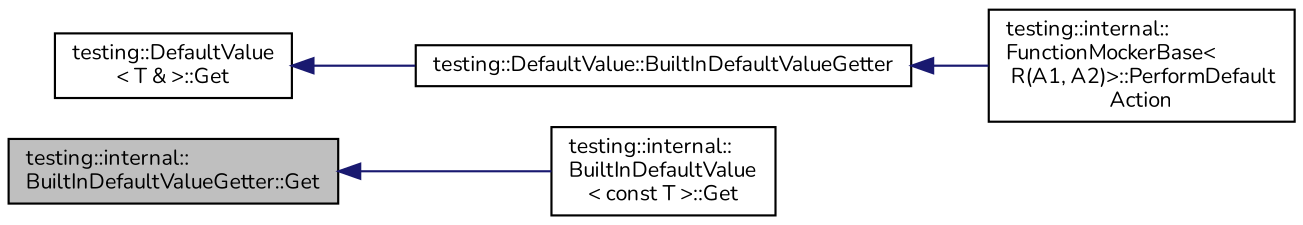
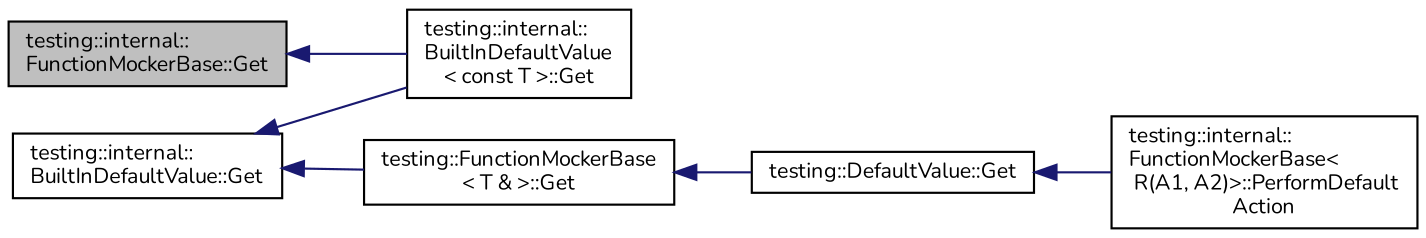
  digraph {
    fontname=Nunito
    rankdir=LR
    node [color=black fillcolor=white fontname=Nunito fontsize=10 shape=record style=filled]
    edge [color=midnightblue dir=back fontname=Nunito fontsize=10 labelfontname=Helvetica labelfontsize=10 style=solid]
-   n1 [fillcolor=grey75 fontcolor=black height=0.2 label="testing::internal::\lBuiltInDefaultValueGetter::Get" width=0.4]
+   n1 [fillcolor=grey75 fontcolor=black height=0.2 label="testing::internal::\lFunctionMockerBase::Get" width=0.4]
    n2 [height=0.2 label="testing::internal::\lBuiltInDefaultValue\l\< const T \>::Get" width=0.4]
-   n4 [height=0.2 label="testing::DefaultValue\l\< T & \>::Get" width=0.4]
-   n5 [height=0.2 label="testing::DefaultValue::BuiltInDefaultValueGetter" width=0.4]
+   n3 [height=0.2 label="testing::internal::\lBuiltInDefaultValue::Get" width=0.4]
+   n4 [height=0.2 label="testing::FunctionMockerBase\l\< T & \>::Get" width=0.4]
+   n5 [height=0.2 label="testing::DefaultValue::Get" width=0.4]
    n6 [height=0.2 label="testing::internal::\lFunctionMockerBase\<\l R(A1, A2)\>::PerformDefault\lAction" width=0.4]
    n1 -> n2
+   n3 -> n2
+   n3 -> n4
    n4 -> n5
    n5 -> n6
  }
